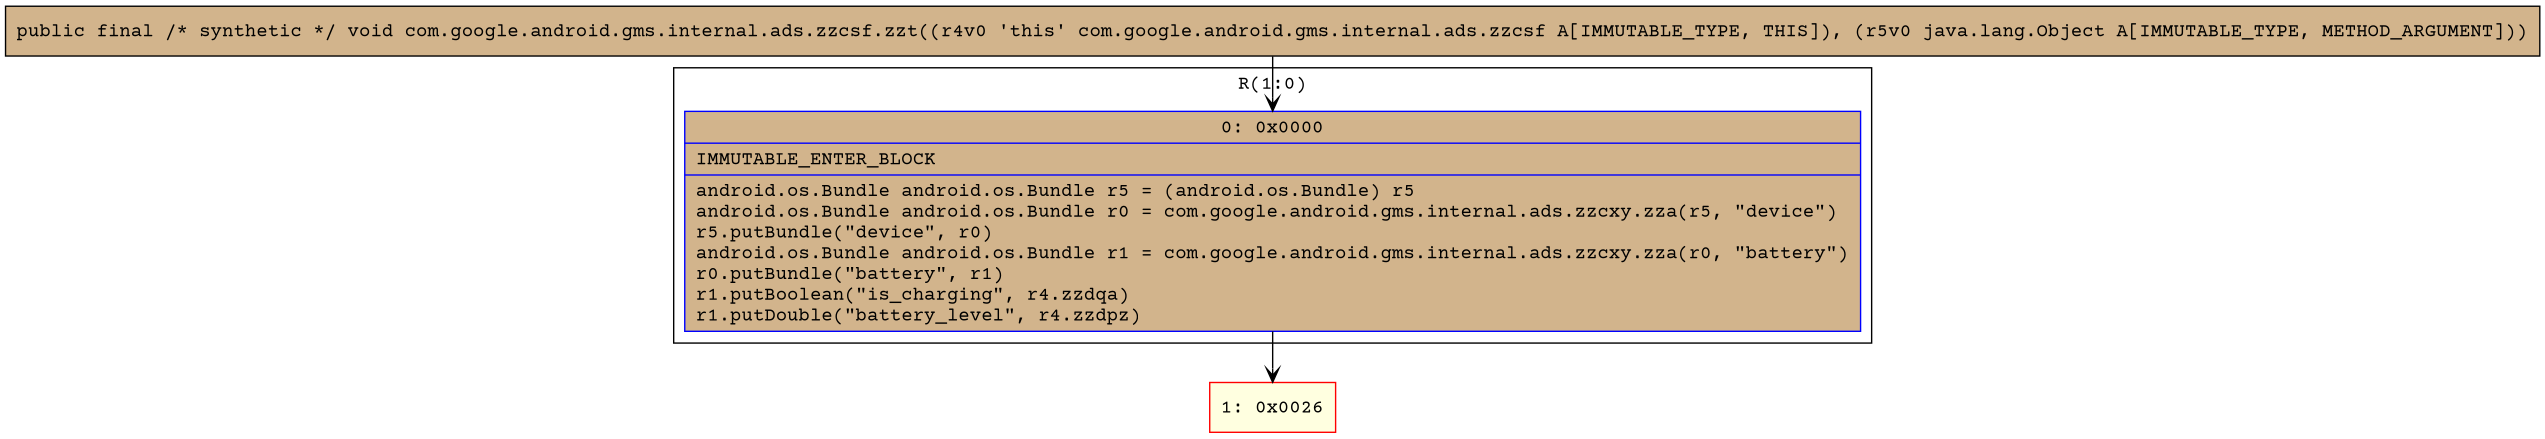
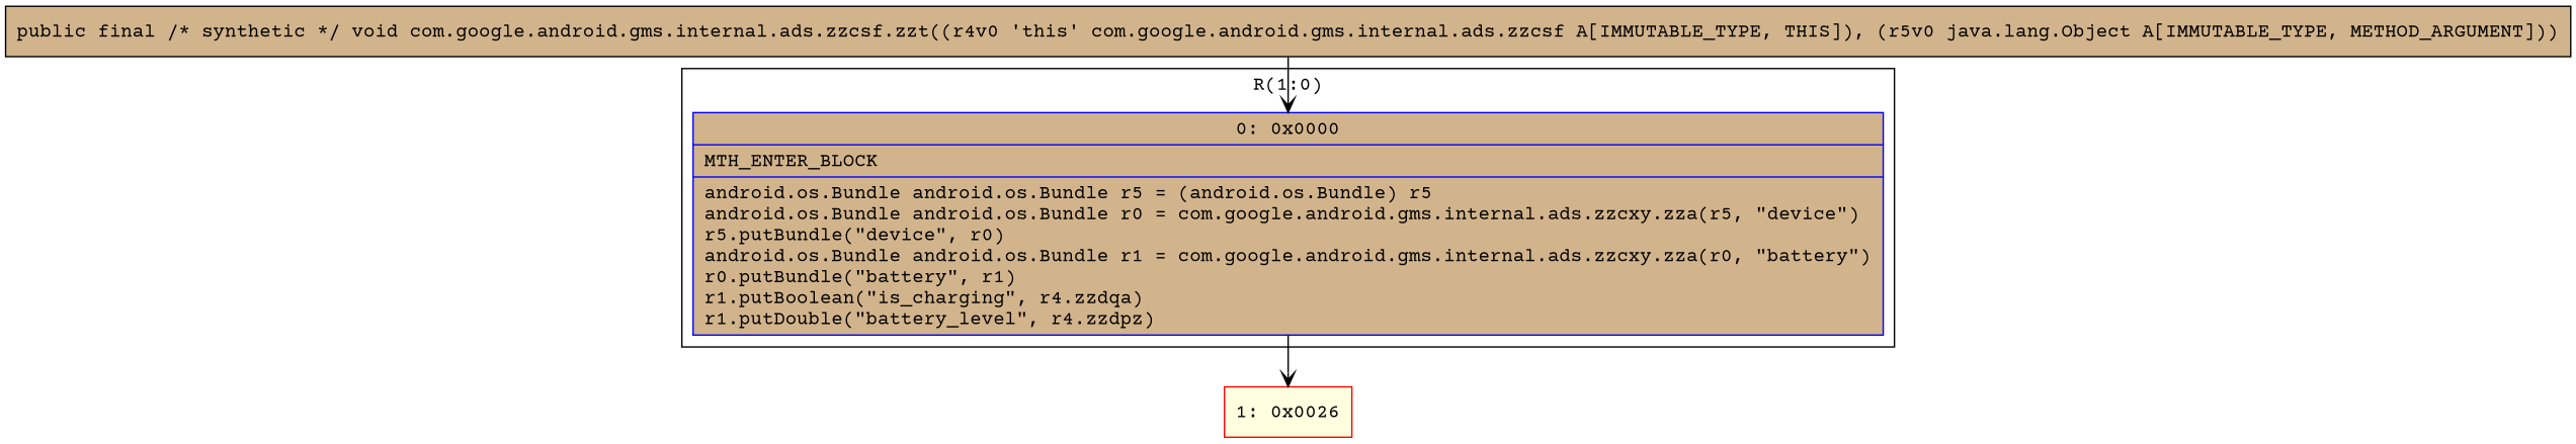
  digraph {
    fontname="Courier Prime"
    node [shape=record style=filled fillcolor=tan fontname="Courier Prime"]
    edge [arrowhead=vee fontname="Courier Prime"]
-   n1 [color=blue label="{0\:\ 0x0000|IMMUTABLE_ENTER_BLOCK\l|android.os.Bundle android.os.Bundle r5 = (android.os.Bundle) r5\landroid.os.Bundle android.os.Bundle r0 = com.google.android.gms.internal.ads.zzcxy.zza(r5, \"device\")\lr5.putBundle(\"device\", r0)\landroid.os.Bundle android.os.Bundle r1 = com.google.android.gms.internal.ads.zzcxy.zza(r0, \"battery\")\lr0.putBundle(\"battery\", r1)\lr1.putBoolean(\"is_charging\", r4.zzdqa)\lr1.putDouble(\"battery_level\", r4.zzdpz)\l}"]
+   n1 [color=blue label="{0\:\ 0x0000|MTH_ENTER_BLOCK\l|android.os.Bundle android.os.Bundle r5 = (android.os.Bundle) r5\landroid.os.Bundle android.os.Bundle r0 = com.google.android.gms.internal.ads.zzcxy.zza(r5, \"device\")\lr5.putBundle(\"device\", r0)\landroid.os.Bundle android.os.Bundle r1 = com.google.android.gms.internal.ads.zzcxy.zza(r0, \"battery\")\lr0.putBundle(\"battery\", r1)\lr1.putBoolean(\"is_charging\", r4.zzdqa)\lr1.putDouble(\"battery_level\", r4.zzdpz)\l}"]
    n2 [color=red label="{1\:\ 0x0026}" fillcolor=lightyellow]
    n3 [label="{public final \/* synthetic *\/ void com.google.android.gms.internal.ads.zzcsf.zzt((r4v0 'this' com.google.android.gms.internal.ads.zzcsf A[IMMUTABLE_TYPE, THIS]), (r5v0 java.lang.Object A[IMMUTABLE_TYPE, METHOD_ARGUMENT])) }"]
    subgraph cluster_1 {
      label="R(1:0)"
      n1
    }
    n1 -> n2
    n3 -> n1
  }
